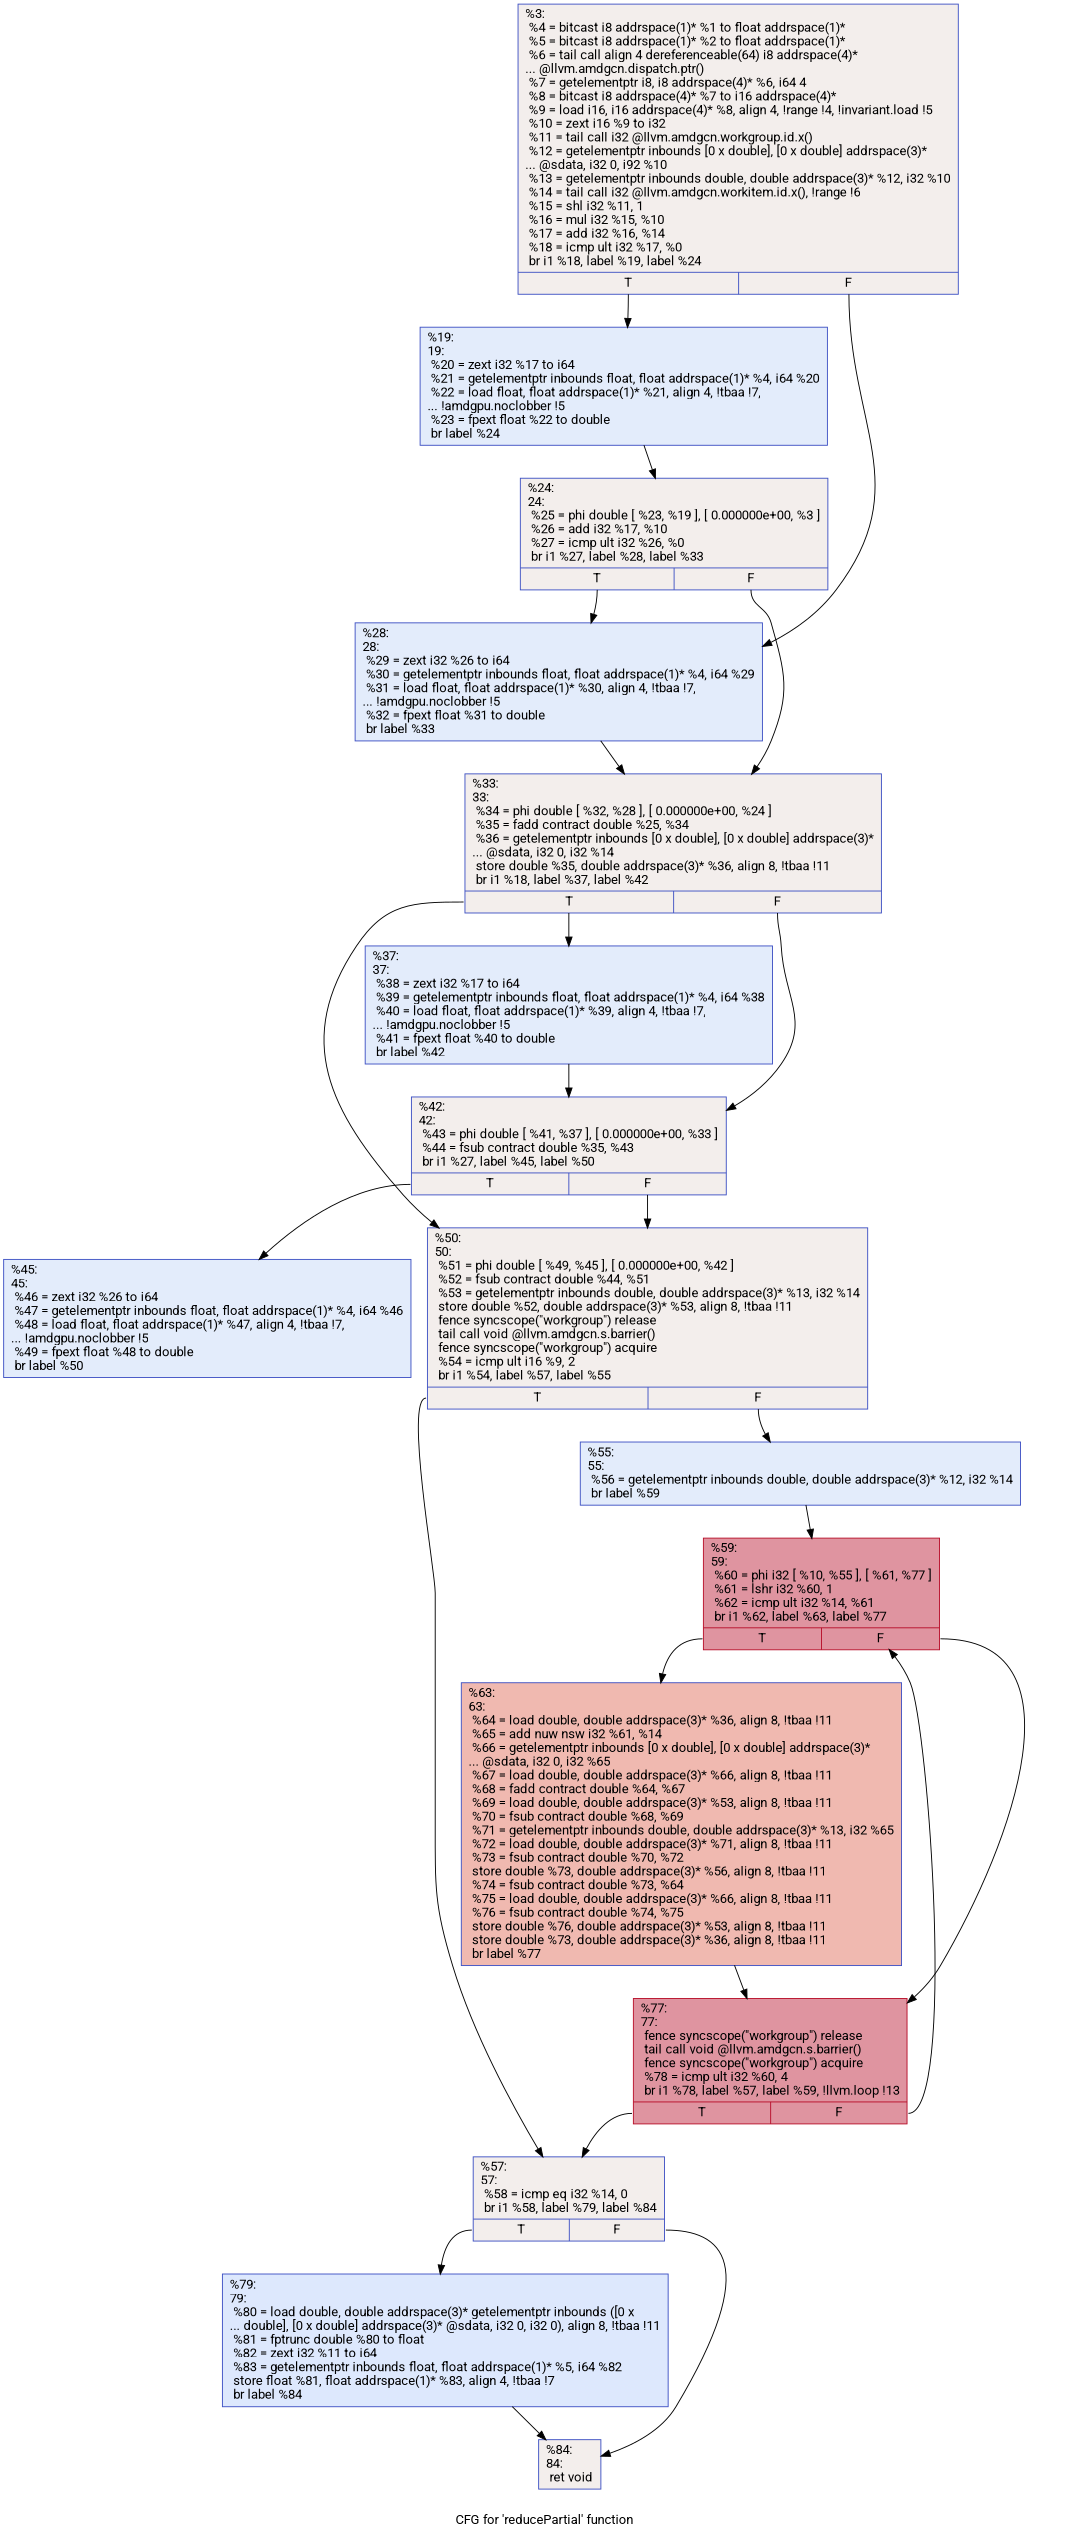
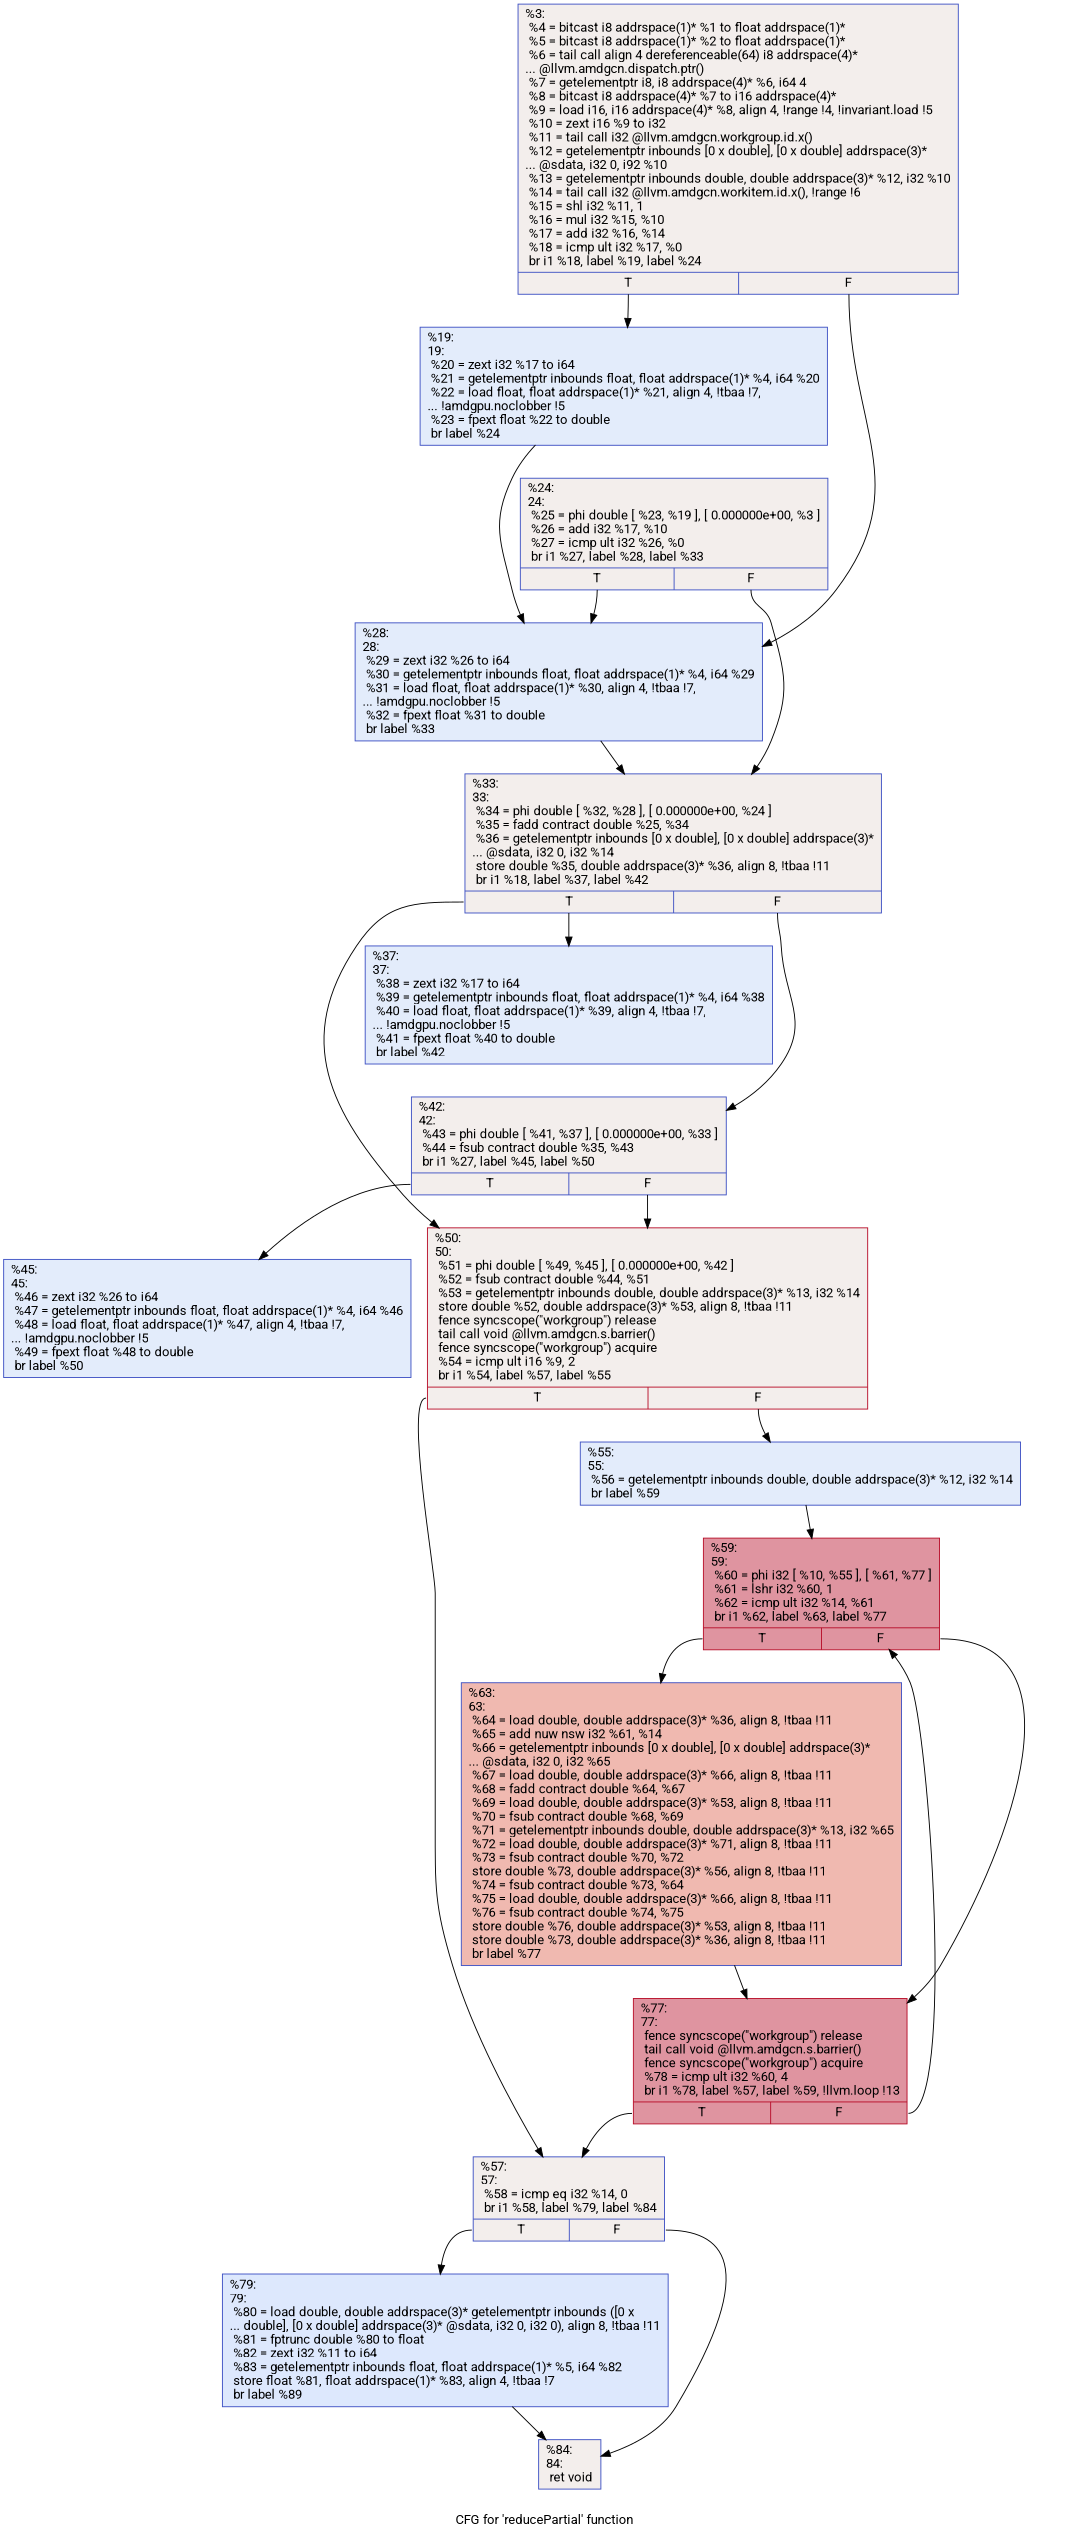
  digraph {
    fontname=Roboto
    label="CFG for 'reducePartial' function"
    node [color="#3d50c3ff" fillcolor="#e3d9d370" fontname=Roboto shape=record style=filled]
    edge [fontname=Roboto tailport=s0]
    n1 [label="{%3:\l  %4 = bitcast i8 addrspace(1)* %1 to float addrspace(1)*\l  %5 = bitcast i8 addrspace(1)* %2 to float addrspace(1)*\l  %6 = tail call align 4 dereferenceable(64) i8 addrspace(4)*\l... @llvm.amdgcn.dispatch.ptr()\l  %7 = getelementptr i8, i8 addrspace(4)* %6, i64 4\l  %8 = bitcast i8 addrspace(4)* %7 to i16 addrspace(4)*\l  %9 = load i16, i16 addrspace(4)* %8, align 4, !range !4, !invariant.load !5\l  %10 = zext i16 %9 to i32\l  %11 = tail call i32 @llvm.amdgcn.workgroup.id.x()\l  %12 = getelementptr inbounds [0 x double], [0 x double] addrspace(3)*\l... @sdata, i32 0, i92 %10\l  %13 = getelementptr inbounds double, double addrspace(3)* %12, i32 %10\l  %14 = tail call i32 @llvm.amdgcn.workitem.id.x(), !range !6\l  %15 = shl i32 %11, 1\l  %16 = mul i32 %15, %10\l  %17 = add i32 %16, %14\l  %18 = icmp ult i32 %17, %0\l  br i1 %18, label %19, label %24\l|{<s0>T|<s1>F}}"]
    n2 [fillcolor="#bfd3f670" label="{%19:\l19:                                               \l  %20 = zext i32 %17 to i64\l  %21 = getelementptr inbounds float, float addrspace(1)* %4, i64 %20\l  %22 = load float, float addrspace(1)* %21, align 4, !tbaa !7,\l... !amdgpu.noclobber !5\l  %23 = fpext float %22 to double\l  br label %24\l}"]
    n3 [fillcolor="#bfd3f670" label="{%28:\l28:                                               \l  %29 = zext i32 %26 to i64\l  %30 = getelementptr inbounds float, float addrspace(1)* %4, i64 %29\l  %31 = load float, float addrspace(1)* %30, align 4, !tbaa !7,\l... !amdgpu.noclobber !5\l  %32 = fpext float %31 to double\l  br label %33\l}"]
    n4 [label="{%24:\l24:                                               \l  %25 = phi double [ %23, %19 ], [ 0.000000e+00, %3 ]\l  %26 = add i32 %17, %10\l  %27 = icmp ult i32 %26, %0\l  br i1 %27, label %28, label %33\l|{<s0>T|<s1>F}}"]
    n5 [label="{%33:\l33:                                               \l  %34 = phi double [ %32, %28 ], [ 0.000000e+00, %24 ]\l  %35 = fadd contract double %25, %34\l  %36 = getelementptr inbounds [0 x double], [0 x double] addrspace(3)*\l... @sdata, i32 0, i32 %14\l  store double %35, double addrspace(3)* %36, align 8, !tbaa !11\l  br i1 %18, label %37, label %42\l|{<s0>T|<s1>F}}"]
    n6 [fillcolor="#bfd3f670" label="{%37:\l37:                                               \l  %38 = zext i32 %17 to i64\l  %39 = getelementptr inbounds float, float addrspace(1)* %4, i64 %38\l  %40 = load float, float addrspace(1)* %39, align 4, !tbaa !7,\l... !amdgpu.noclobber !5\l  %41 = fpext float %40 to double\l  br label %42\l}"]
    n7 [label="{%42:\l42:                                               \l  %43 = phi double [ %41, %37 ], [ 0.000000e+00, %33 ]\l  %44 = fsub contract double %35, %43\l  br i1 %27, label %45, label %50\l|{<s0>T|<s1>F}}"]
-   n8 [label="{%50:\l50:                                               \l  %51 = phi double [ %49, %45 ], [ 0.000000e+00, %42 ]\l  %52 = fsub contract double %44, %51\l  %53 = getelementptr inbounds double, double addrspace(3)* %13, i32 %14\l  store double %52, double addrspace(3)* %53, align 8, !tbaa !11\l  fence syncscope(\"workgroup\") release\l  tail call void @llvm.amdgcn.s.barrier()\l  fence syncscope(\"workgroup\") acquire\l  %54 = icmp ult i16 %9, 2\l  br i1 %54, label %57, label %55\l|{<s0>T|<s1>F}}"]
+   n8 [color="#b70d28ff" label="{%50:\l50:                                               \l  %51 = phi double [ %49, %45 ], [ 0.000000e+00, %42 ]\l  %52 = fsub contract double %44, %51\l  %53 = getelementptr inbounds double, double addrspace(3)* %13, i32 %14\l  store double %52, double addrspace(3)* %53, align 8, !tbaa !11\l  fence syncscope(\"workgroup\") release\l  tail call void @llvm.amdgcn.s.barrier()\l  fence syncscope(\"workgroup\") acquire\l  %54 = icmp ult i16 %9, 2\l  br i1 %54, label %57, label %55\l|{<s0>T|<s1>F}}"]
    n9 [fillcolor="#bfd3f670" label="{%45:\l45:                                               \l  %46 = zext i32 %26 to i64\l  %47 = getelementptr inbounds float, float addrspace(1)* %4, i64 %46\l  %48 = load float, float addrspace(1)* %47, align 4, !tbaa !7,\l... !amdgpu.noclobber !5\l  %49 = fpext float %48 to double\l  br label %50\l}"]
    n10 [label="{%57:\l57:                                               \l  %58 = icmp eq i32 %14, 0\l  br i1 %58, label %79, label %84\l|{<s0>T|<s1>F}}"]
    n11 [fillcolor="#bfd3f670" label="{%55:\l55:                                               \l  %56 = getelementptr inbounds double, double addrspace(3)* %12, i32 %14\l  br label %59\l}"]
-   n12 [fillcolor="#b2ccfb70" label="{%79:\l79:                                               \l  %80 = load double, double addrspace(3)* getelementptr inbounds ([0 x\l... double], [0 x double] addrspace(3)* @sdata, i32 0, i32 0), align 8, !tbaa !11\l  %81 = fptrunc double %80 to float\l  %82 = zext i32 %11 to i64\l  %83 = getelementptr inbounds float, float addrspace(1)* %5, i64 %82\l  store float %81, float addrspace(1)* %83, align 4, !tbaa !7\l  br label %84\l}"]
+   n12 [fillcolor="#b2ccfb70" label="{%79:\l79:                                               \l  %80 = load double, double addrspace(3)* getelementptr inbounds ([0 x\l... double], [0 x double] addrspace(3)* @sdata, i32 0, i32 0), align 8, !tbaa !11\l  %81 = fptrunc double %80 to float\l  %82 = zext i32 %11 to i64\l  %83 = getelementptr inbounds float, float addrspace(1)* %5, i64 %82\l  store float %81, float addrspace(1)* %83, align 4, !tbaa !7\l  br label %89\l}"]
    n13 [label="{%84:\l84:                                               \l  ret void\l}"]
    n14 [color="#b70d28ff" fillcolor="#b70d2870" label="{%59:\l59:                                               \l  %60 = phi i32 [ %10, %55 ], [ %61, %77 ]\l  %61 = lshr i32 %60, 1\l  %62 = icmp ult i32 %14, %61\l  br i1 %62, label %63, label %77\l|{<s0>T|<s1>F}}"]
    n15 [fillcolor="#de614d70" label="{%63:\l63:                                               \l  %64 = load double, double addrspace(3)* %36, align 8, !tbaa !11\l  %65 = add nuw nsw i32 %61, %14\l  %66 = getelementptr inbounds [0 x double], [0 x double] addrspace(3)*\l... @sdata, i32 0, i32 %65\l  %67 = load double, double addrspace(3)* %66, align 8, !tbaa !11\l  %68 = fadd contract double %64, %67\l  %69 = load double, double addrspace(3)* %53, align 8, !tbaa !11\l  %70 = fsub contract double %68, %69\l  %71 = getelementptr inbounds double, double addrspace(3)* %13, i32 %65\l  %72 = load double, double addrspace(3)* %71, align 8, !tbaa !11\l  %73 = fsub contract double %70, %72\l  store double %73, double addrspace(3)* %56, align 8, !tbaa !11\l  %74 = fsub contract double %73, %64\l  %75 = load double, double addrspace(3)* %66, align 8, !tbaa !11\l  %76 = fsub contract double %74, %75\l  store double %76, double addrspace(3)* %53, align 8, !tbaa !11\l  store double %73, double addrspace(3)* %36, align 8, !tbaa !11\l  br label %77\l}"]
    n16 [color="#b70d28ff" fillcolor="#b70d2870" label="{%77:\l77:                                               \l  fence syncscope(\"workgroup\") release\l  tail call void @llvm.amdgcn.s.barrier()\l  fence syncscope(\"workgroup\") acquire\l  %78 = icmp ult i32 %60, 4\l  br i1 %78, label %57, label %59, !llvm.loop !13\l|{<s0>T|<s1>F}}"]
    n1 -> n2
    n1 -> n3 [tailport=s1]
-   n2 -> n4
+   n2 -> n3
    n3 -> n5
    n4 -> n3
    n4 -> n5 [tailport=s1]
    n5 -> n6
    n5 -> n7 [tailport=s1]
    n5 -> n8
-   n6 -> n7
    n7 -> n8 [tailport=s1]
    n7 -> n9
    n8 -> n10
    n8 -> n11 [tailport=s1]
    n10 -> n12
    n10 -> n13 [tailport=s1]
    n11 -> n14
    n12 -> n13
    n14 -> n15
    n14 -> n16 [tailport=s1]
    n15 -> n16
    n16 -> n10
    n16 -> n14 [tailport=s1]
  }
